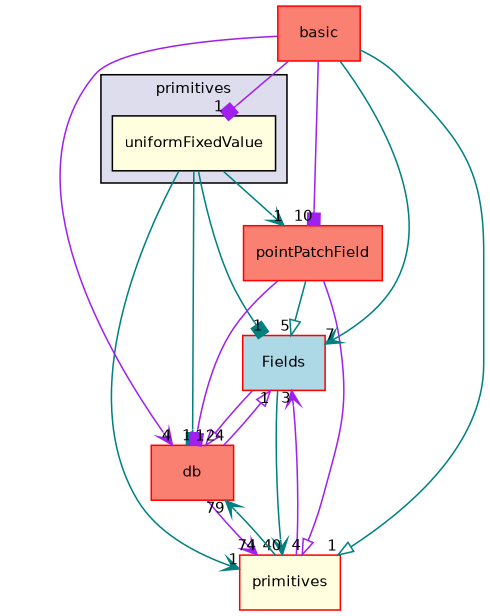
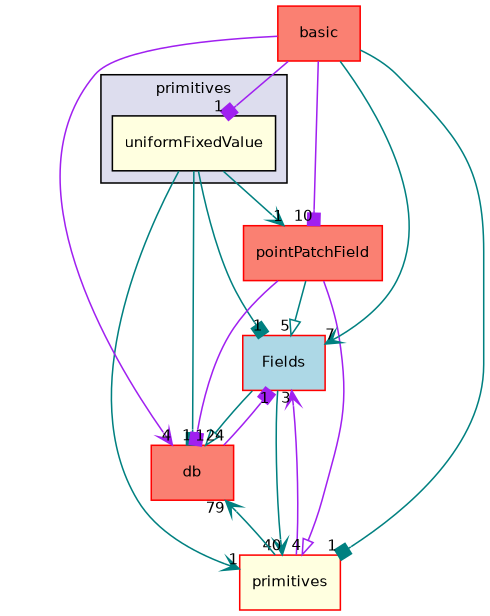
  digraph {
    compound=true
    node [fillcolor=salmon fontname=Helvetica fontsize=10 shape=box style=filled color=red]
    edge [arrowhead=vee color=teal headlabel=1 labeldistance=1.5 labelfontname=Helvetica labelfontsize=10]
    n1 [fillcolor=lightyellow label=uniformFixedValue pencolor=black color=""]
    n2 [fillcolor=lightblue label=Fields]
    n3 [label=db]
    n4 [fillcolor=lightyellow label=primitives]
    n5 [label=pointPatchField]
    n6 [label=basic]
    subgraph cluster_1 {
      bgcolor="#ddddee"
      fontname=Helvetica
      fontsize=10
      label=primitives
      pencolor=black
      n1
    }
    n1 -> n2 [arrowhead=box]
    n1 -> n3 [arrowhead=box]
    n1 -> n4
    n1 -> n5
-   n2 -> n3 [arrowhead=onormal color=purple headlabel=24]
+   n2 -> n3 [arrowhead=onormal headlabel=24]
    n2 -> n4 [headlabel=40]
-   n3 -> n2 [arrowhead=onormal color=purple]
-   n3 -> n4 [color=purple headlabel=74]
+   n3 -> n2 [arrowhead=box color=purple]
    n4 -> n2 [color=purple headlabel=3]
    n4 -> n3 [headlabel=79]
    n5 -> n2 [arrowhead=onormal headlabel=5]
    n5 -> n3 [arrowhead=box color=purple]
    n5 -> n4 [arrowhead=onormal color=purple headlabel=4]
    n6 -> n1 [arrowhead=box color=purple]
    n6 -> n2 [headlabel=7]
    n6 -> n3 [color=purple headlabel=4]
-   n6 -> n4 [arrowhead=onormal]
+   n6 -> n4 [arrowhead=box]
    n6 -> n5 [arrowhead=box color=purple headlabel=10]
  }
